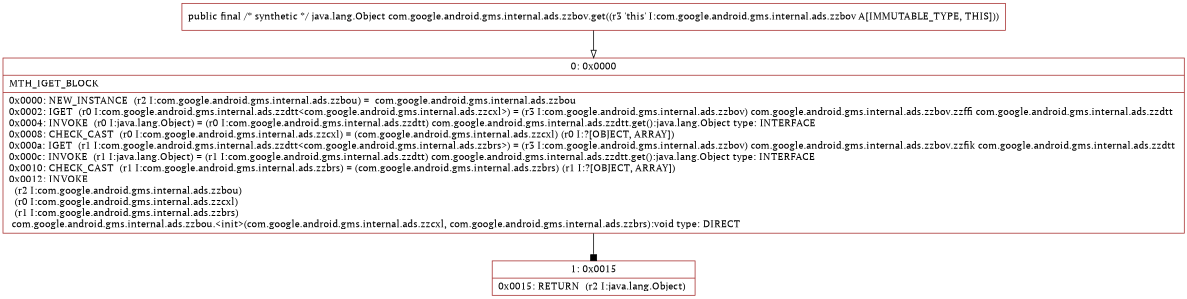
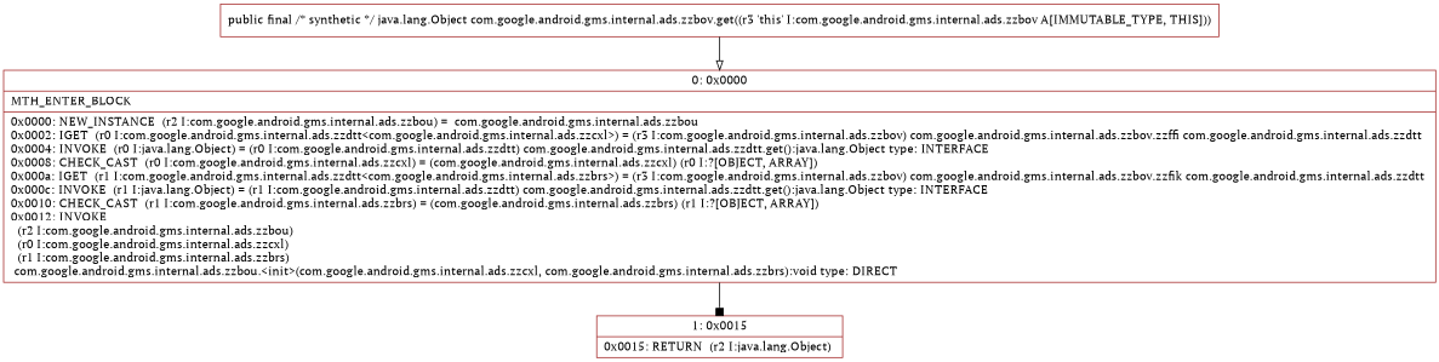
  digraph {
    fontname="PT Serif"
    node [shape=record color=brown fontname="PT Serif"]
    edge [fontname="PT Serif"]
-   n1 [label="{0\:\ 0x0000|MTH_IGET_BLOCK\l|0x0000: NEW_INSTANCE  (r2 I:com.google.android.gms.internal.ads.zzbou) =  com.google.android.gms.internal.ads.zzbou \l0x0002: IGET  (r0 I:com.google.android.gms.internal.ads.zzdtt\<com.google.android.gms.internal.ads.zzcxl\>) = (r3 I:com.google.android.gms.internal.ads.zzbov) com.google.android.gms.internal.ads.zzbov.zzffi com.google.android.gms.internal.ads.zzdtt \l0x0004: INVOKE  (r0 I:java.lang.Object) = (r0 I:com.google.android.gms.internal.ads.zzdtt) com.google.android.gms.internal.ads.zzdtt.get():java.lang.Object type: INTERFACE \l0x0008: CHECK_CAST  (r0 I:com.google.android.gms.internal.ads.zzcxl) = (com.google.android.gms.internal.ads.zzcxl) (r0 I:?[OBJECT, ARRAY]) \l0x000a: IGET  (r1 I:com.google.android.gms.internal.ads.zzdtt\<com.google.android.gms.internal.ads.zzbrs\>) = (r3 I:com.google.android.gms.internal.ads.zzbov) com.google.android.gms.internal.ads.zzbov.zzfik com.google.android.gms.internal.ads.zzdtt \l0x000c: INVOKE  (r1 I:java.lang.Object) = (r1 I:com.google.android.gms.internal.ads.zzdtt) com.google.android.gms.internal.ads.zzdtt.get():java.lang.Object type: INTERFACE \l0x0010: CHECK_CAST  (r1 I:com.google.android.gms.internal.ads.zzbrs) = (com.google.android.gms.internal.ads.zzbrs) (r1 I:?[OBJECT, ARRAY]) \l0x0012: INVOKE  \l  (r2 I:com.google.android.gms.internal.ads.zzbou)\l  (r0 I:com.google.android.gms.internal.ads.zzcxl)\l  (r1 I:com.google.android.gms.internal.ads.zzbrs)\l com.google.android.gms.internal.ads.zzbou.\<init\>(com.google.android.gms.internal.ads.zzcxl, com.google.android.gms.internal.ads.zzbrs):void type: DIRECT \l}"]
+   n1 [label="{0\:\ 0x0000|MTH_ENTER_BLOCK\l|0x0000: NEW_INSTANCE  (r2 I:com.google.android.gms.internal.ads.zzbou) =  com.google.android.gms.internal.ads.zzbou \l0x0002: IGET  (r0 I:com.google.android.gms.internal.ads.zzdtt\<com.google.android.gms.internal.ads.zzcxl\>) = (r3 I:com.google.android.gms.internal.ads.zzbov) com.google.android.gms.internal.ads.zzbov.zzffi com.google.android.gms.internal.ads.zzdtt \l0x0004: INVOKE  (r0 I:java.lang.Object) = (r0 I:com.google.android.gms.internal.ads.zzdtt) com.google.android.gms.internal.ads.zzdtt.get():java.lang.Object type: INTERFACE \l0x0008: CHECK_CAST  (r0 I:com.google.android.gms.internal.ads.zzcxl) = (com.google.android.gms.internal.ads.zzcxl) (r0 I:?[OBJECT, ARRAY]) \l0x000a: IGET  (r1 I:com.google.android.gms.internal.ads.zzdtt\<com.google.android.gms.internal.ads.zzbrs\>) = (r3 I:com.google.android.gms.internal.ads.zzbov) com.google.android.gms.internal.ads.zzbov.zzfik com.google.android.gms.internal.ads.zzdtt \l0x000c: INVOKE  (r1 I:java.lang.Object) = (r1 I:com.google.android.gms.internal.ads.zzdtt) com.google.android.gms.internal.ads.zzdtt.get():java.lang.Object type: INTERFACE \l0x0010: CHECK_CAST  (r1 I:com.google.android.gms.internal.ads.zzbrs) = (com.google.android.gms.internal.ads.zzbrs) (r1 I:?[OBJECT, ARRAY]) \l0x0012: INVOKE  \l  (r2 I:com.google.android.gms.internal.ads.zzbou)\l  (r0 I:com.google.android.gms.internal.ads.zzcxl)\l  (r1 I:com.google.android.gms.internal.ads.zzbrs)\l com.google.android.gms.internal.ads.zzbou.\<init\>(com.google.android.gms.internal.ads.zzcxl, com.google.android.gms.internal.ads.zzbrs):void type: DIRECT \l}"]
    n2 [label="{1\:\ 0x0015|0x0015: RETURN  (r2 I:java.lang.Object) \l}"]
    n3 [label="{public final \/* synthetic *\/ java.lang.Object com.google.android.gms.internal.ads.zzbov.get((r3 'this' I:com.google.android.gms.internal.ads.zzbov A[IMMUTABLE_TYPE, THIS])) }"]
    n1 -> n2 [arrowhead=box]
    n3 -> n1 [arrowhead=onormal]
  }
